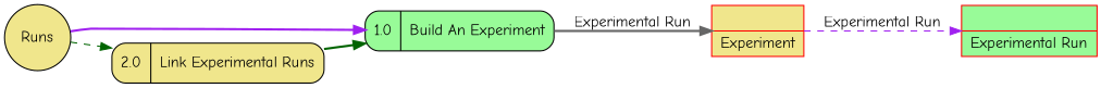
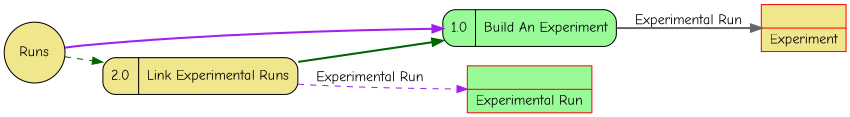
  digraph {
    fontname="Comic Neue"
    rankdir=LR
    node [fillcolor=khaki fontname="Comic Neue" shape=record style=filled]
    edge [color=purple fontname="Comic Neue" style=bold]
    n1 [color=red label="<f0>  |<f1> Experiment "]
    n2 [color=red fillcolor=palegreen label="<f0>  |<f1> Experimental Run "]
    n3 [label=Runs shape=circle]
    n4 [fillcolor=palegreen label="{<f0> 1.0|<f1> Build An Experiment }" shape=Mrecord]
    n5 [label="{<f0> 2.0|<f1> Link Experimental Runs }" shape=Mrecord]
    n3 -> n4
    n3 -> n5 [color=darkgreen style=dashed]
    n4 -> n1 [color=gray40 label="Experimental Run"]
-   n1 -> n2 [label="Experimental Run" style=dashed]
+   n5 -> n2 [label="Experimental Run" style=dashed]
    n5 -> n4 [color=darkgreen]
  }
